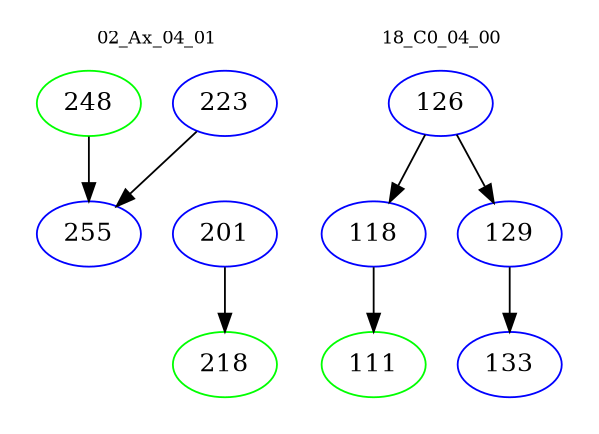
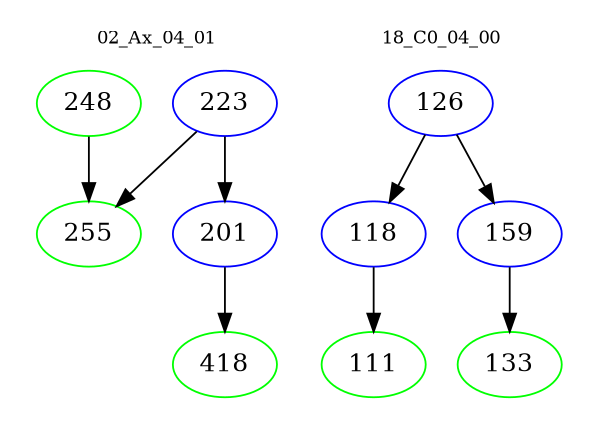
  digraph {
    node [color=blue]
    edge [color=black]
    n1 [label=223]
    n2 [label=201]
    n3 [color=green label=248]
-   n4 [color=green label=218]
-   n5 [label=255]
+   n4 [color=green label=418]
+   n5 [color=green label=255]
    n6 [label=126]
    n7 [label=118]
-   n8 [label=129]
+   n8 [label=159]
    n9 [color=green label=111]
-   n10 [label=133]
+   n10 [color=green label=133]
    subgraph cluster_1 {
      color=white
      fontsize=10
      label="02_Ax_04_01"
      n1
      n2
      n3
      n4
      n5
    }
    subgraph cluster_2 {
      color=white
      fontsize=10
      label="18_C0_04_00"
      n6
      n7
      n8
      n9
      n10
    }
+   n1 -> n2
    n1 -> n5
    n2 -> n4
    n3 -> n5
    n6 -> n7
    n6 -> n8
    n7 -> n9
    n8 -> n10
  }
